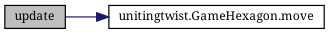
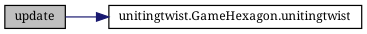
  digraph {
    rankdir=LR
    fontname="Noto Serif"
    node [color=black fontname="Noto Serif" fontsize=10 shape=record style=filled]
    n1 [fillcolor=grey75 fontcolor=black height=0.2 label=update width=0.4]
-   n2 [fillcolor=white height=0.2 label="unitingtwist.GameHexagon.move" width=0.4]
+   n2 [fillcolor=white height=0.2 label="unitingtwist.GameHexagon.unitingtwist" width=0.4]
    n1 -> n2 [color=midnightblue fontname="Noto Serif" fontsize=10 labelfontname=Helvetica labelfontsize=10 style=solid]
  }
